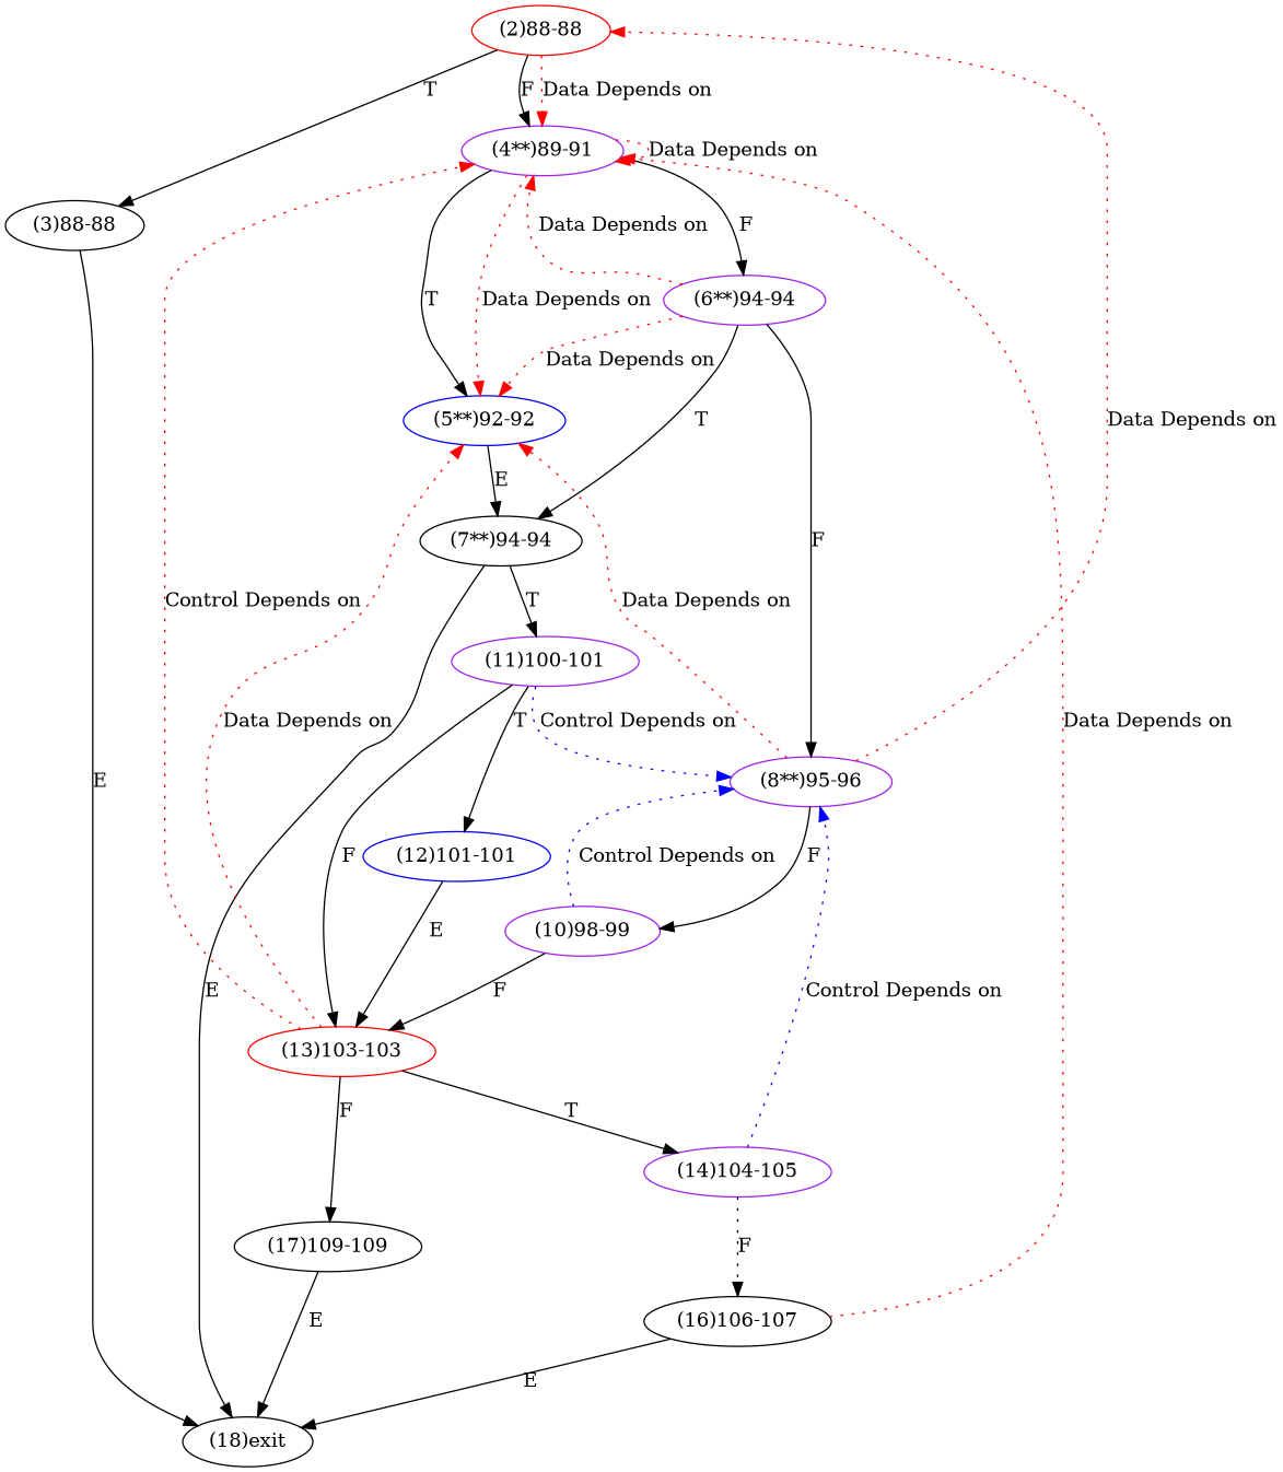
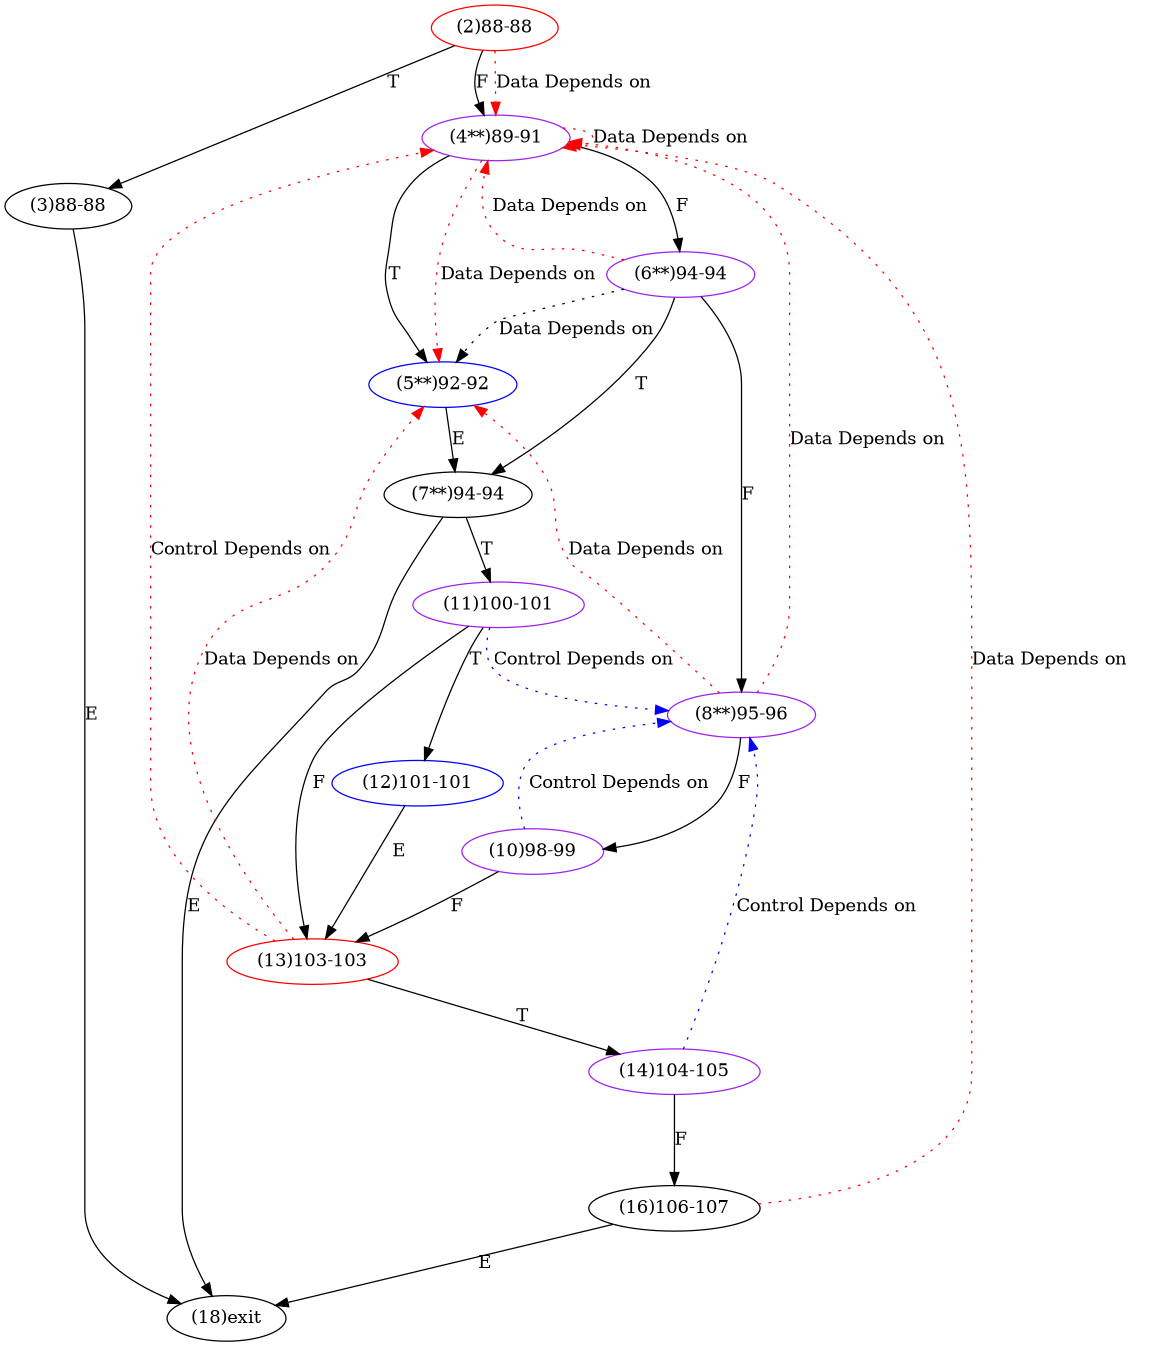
  digraph {
    node [color=purple]
    n1 [color=red label="(2)88-88"]
    n2 [label="(3)88-88" color=""]
    n3 [label="(4**)89-91"]
    n4 [label="(18)exit" color=""]
    n5 [color=blue label="(5**)92-92"]
    n6 [label="(6**)94-94"]
    n7 [label="(7**)94-94" color=""]
    n8 [label="(8**)95-96"]
    n9 [label="(11)100-101"]
    n10 [label="(10)98-99"]
    n11 [color=red label="(13)103-103"]
    n12 [color=blue label="(12)101-101"]
    n13 [label="(14)104-105"]
-   n14 [label="(17)109-109" color=""]
    n15 [label="(16)106-107" color=""]
    n1 -> n2 [label=T]
    n1 -> n3 [label=F]
    n1 -> n3 [color=red label="Data Depends on" style=dotted]
    n2 -> n4 [label=E]
    n3 -> n3 [color=red label="Data Depends on" style=dotted]
    n3 -> n5 [label=T]
    n3 -> n5 [color=red label="Data Depends on" style=dotted]
    n3 -> n6 [label=F]
    n5 -> n7 [label=E]
    n6 -> n3 [color=red label="Data Depends on" style=dotted]
-   n6 -> n5 [color=red label="Data Depends on" style=dotted]
+   n6 -> n5 [color=black label="Data Depends on" style=dotted]
    n6 -> n7 [label=T]
    n6 -> n8 [label=F]
    n7 -> n4 [label=E]
    n7 -> n9 [label=T]
-   n8 -> n1 [color=red label="Data Depends on" style=dotted]
+   n8 -> n3 [color=red label="Data Depends on" style=dotted]
    n8 -> n5 [color=red label="Data Depends on" style=dotted]
    n8 -> n10 [label=F]
    n9 -> n8 [color=blue label="Control Depends on" style=dotted]
    n9 -> n11 [label=F]
    n9 -> n12 [label=T]
    n10 -> n8 [color=blue label="Control Depends on" style=dotted]
    n10 -> n11 [label=F]
    n11 -> n3 [color=red label="Control Depends on" style=dotted]
    n11 -> n5 [color=red label="Data Depends on" style=dotted]
    n11 -> n13 [label=T]
-   n11 -> n14 [label=F]
    n12 -> n11 [label=E]
    n13 -> n8 [color=blue label="Control Depends on" style=dotted]
-   n13 -> n15 [label=F style=dotted]
-   n14 -> n4 [label=E]
+   n13 -> n15 [label=F]
    n15 -> n3 [color=red label="Data Depends on" style=dotted]
    n15 -> n4 [label=E]
  }
